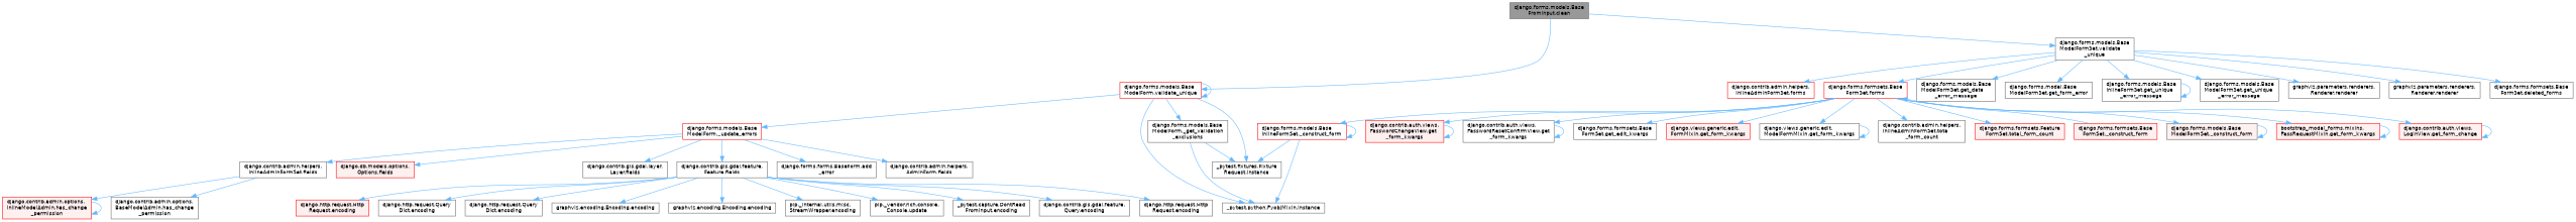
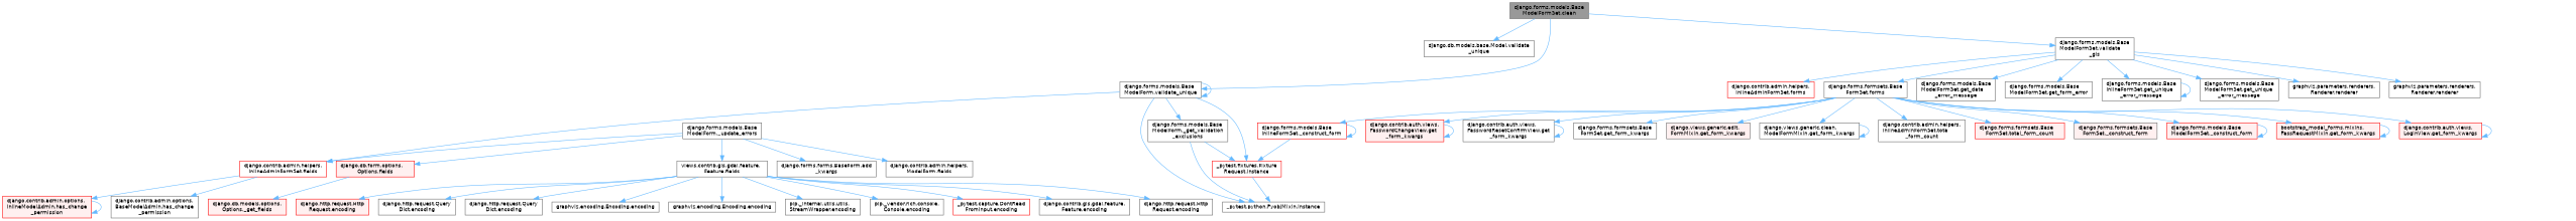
  digraph {
    fontname="DejaVu Sans"
    rankdir=TB
    node [color=grey40 fillcolor=white fontname="DejaVu Sans" fontsize=10 shape=box style=filled]
    edge [color=steelblue1 fontname="DejaVu Sans" fontsize=10 labelfontname=Helvetica labelfontsize=10 style=solid]
-   n1 [color=gray40 fillcolor=grey60 fontcolor=black height=0.2 label="django.forms.models.Base\lFromInput.clean" width=0.4]
-   n3 [color=red height=0.2 label="django.forms.models.Base\lModelForm.validate_unique" width=0.4]
-   n4 [height=0.2 label="django.forms.models.Base\lModelFormSet.validate\l_unique" width=0.4]
+   n1 [color=gray40 fillcolor=grey60 fontcolor=black height=0.2 label="django.forms.models.Base\lModelFormSet.clean" width=0.4]
+   n2 [height=0.2 label="django.db.models.base.Model.validate\l_unique" width=0.4]
+   n3 [height=0.2 label="django.forms.models.Base\lModelForm.validate_unique" width=0.4]
+   n4 [height=0.2 label="django.forms.models.Base\lModelFormSet.validate\l_gis" width=0.4]
    n5 [height=0.2 label="django.forms.models.Base\lModelForm._get_validation\l_exclusions" width=0.4]
-   n6 [height=0.2 label="_pytest.fixtures.Fixture\lRequest.instance" width=0.4]
+   n6 [color=red height=0.2 label="_pytest.fixtures.Fixture\lRequest.instance" width=0.4]
    n7 [height=0.2 label="_pytest.python.PyobjMixin.instance" width=0.4]
-   n8 [color=red height=0.2 label="django.forms.models.Base\lModelForm._update_errors" width=0.4]
-   n9 [height=0.2 label="django.forms.formsets.Base\lFormSet.deleted_forms" width=0.4]
+   n8 [height=0.2 label="django.forms.models.Base\lModelForm._update_errors" width=0.4]
    n10 [color=red height=0.2 label="django.contrib.admin.helpers.\lInlineAdminFormSet.forms" width=0.4]
-   n11 [color=red height=0.2 label="django.forms.formsets.Base\lFormSet.forms" width=0.4]
+   n11 [height=0.2 label="django.forms.formsets.Base\lFormSet.forms" width=0.4]
    n12 [height=0.2 label="django.forms.models.Base\lModelFormSet.get_date\l_error_message" width=0.4]
-   n13 [height=0.2 label="django.forms.modal.Base\lModelFormSet.get_form_error" width=0.4]
+   n13 [height=0.2 label="django.forms.models.Base\lModelFormSet.get_form_error" width=0.4]
    n14 [height=0.2 label="django.forms.models.Base\lInlineFormSet.get_unique\l_error_message" width=0.4]
    n15 [height=0.2 label="django.forms.models.Base\lModelFormSet.get_unique\l_error_message" width=0.4]
    n16 [height=0.2 label="graphviz.parameters.renderers.\lRenderer.renderer" width=0.4]
    n17 [height=0.2 label="graphviz.parameters.renderers.\lRenderer.renderer" width=0.4]
-   n18 [height=0.2 label="django.forms.forms.BaseForm.add\l_error" width=0.4]
-   n19 [height=0.2 label="django.contrib.admin.helpers.\lAdminForm.fields" width=0.4]
-   n20 [height=0.2 label="django.contrib.admin.helpers.\lInlineAdminFormSet.fields" width=0.4]
-   n21 [height=0.2 label="django.contrib.gis.gdal.feature.\lFeature.fields" width=0.4]
-   n22 [height=0.2 label="django.contrib.gis.gdal.layer.\lLayer.fields" width=0.4]
-   n23 [color=red fillcolor="#FFF0F0" height=0.2 label="django.db.models.options.\lOptions.fields" width=0.4]
+   n18 [height=0.2 label="django.forms.forms.BaseForm.add\l_kwargs" width=0.4]
+   n19 [height=0.2 label="django.contrib.admin.helpers.\lModelForm.fields" width=0.4]
+   n20 [color=red height=0.2 label="django.contrib.admin.helpers.\lInlineAdminFormSet.fields" width=0.4]
+   n21 [height=0.2 label="views.contrib.gis.gdal.feature.\lFeature.fields" width=0.4]
+   n23 [color=red fillcolor="#FFF0F0" height=0.2 label="django.db.form.options.\lOptions.fields" width=0.4]
    n24 [height=0.2 label="django.contrib.admin.options.\lBaseModelAdmin.has_change\l_permission" width=0.4]
    n25 [color=red fillcolor="#FFF0F0" height=0.2 label="django.contrib.admin.options.\lInlineModelAdmin.has_change\l_permission" width=0.4]
-   n26 [height=0.2 label="_pytest.capture.DontRead\lFromInput.encoding" width=0.4]
-   n27 [height=0.2 label="django.contrib.gis.gdal.feature.\lQuery.encoding" width=0.4]
+   n26 [color=red height=0.2 label="_pytest.capture.DontRead\lFromInput.encoding" width=0.4]
+   n27 [height=0.2 label="django.contrib.gis.gdal.feature.\lFeature.encoding" width=0.4]
    n28 [height=0.2 label="django.http.request.Http\lRequest.encoding" width=0.4]
    n29 [color=red fillcolor="#FFF0F0" height=0.2 label="django.http.request.Http\lRequest.encoding" width=0.4]
    n30 [height=0.2 label="django.http.request.Query\lDict.encoding" width=0.4]
    n31 [height=0.2 label="django.http.request.Query\lDict.encoding" width=0.4]
    n32 [height=0.2 label="graphviz.encoding.Encoding.encoding" width=0.4]
    n33 [height=0.2 label="graphviz.encoding.Encoding.encoding" width=0.4]
-   n34 [height=0.2 label="pip._internal.utils.misc.\lStreamWrapper.encoding" width=0.4]
-   n35 [height=0.2 label="pip._vendor.rich.console.\lConsole.update" width=0.4]
-   n37 [color=red fillcolor="#FFF0F0" height=0.2 label="django.forms.formsets.Base\lFormSet._construct_form" width=0.4]
+   n34 [height=0.2 label="pip._internal.utils.utils.\lStreamWrapper.encoding" width=0.4]
+   n35 [height=0.2 label="pip._vendor.rich.console.\lConsole.encoding" width=0.4]
+   n36 [color=red fillcolor="#FFF0F0" height=0.2 label="django.db.models.options.\lOptions._get_fields" width=0.4]
+   n37 [fillcolor="#FFF0F0" height=0.2 label="django.forms.formsets.Base\lFormSet._construct_form" width=0.4]
    n38 [color=red height=0.2 label="django.forms.models.Base\lInlineFormSet._construct_form" width=0.4]
-   n39 [fillcolor="#FFF0F0" height=0.2 label="django.forms.models.Base\lModelFormSet._construct_form" width=0.4]
+   n39 [color=red fillcolor="#FFF0F0" height=0.2 label="django.forms.models.Base\lModelFormSet._construct_form" width=0.4]
    n40 [color=red fillcolor="#FFF0F0" height=0.2 label="bootstrap_modal_forms.mixins.\lPassRequestMixin.get_form_kwargs" width=0.4]
-   n41 [color=red fillcolor="#FFF0F0" height=0.2 label="django.contrib.auth.views.\lLoginView.get_form_change" width=0.4]
+   n41 [color=red fillcolor="#FFF0F0" height=0.2 label="django.contrib.auth.views.\lLoginView.get_form_kwargs" width=0.4]
    n42 [color=red fillcolor="#FFF0F0" height=0.2 label="django.contrib.auth.views.\lPasswordChangeView.get\l_form_kwargs" width=0.4]
    n43 [height=0.2 label="django.contrib.auth.views.\lPasswordResetConfirmView.get\l_form_kwargs" width=0.4]
-   n44 [height=0.2 label="django.forms.formsets.Base\lFormSet.get_edit_kwargs" width=0.4]
-   n45 [color=red fillcolor="#FFF0F0" height=0.2 label="django.views.generic.edit.\lFormMixin.get_form_kwargs" width=0.4]
-   n46 [height=0.2 label="django.views.generic.edit.\lModelFormMixin.get_form_kwargs" width=0.4]
+   n44 [height=0.2 label="django.forms.formsets.Base\lFormSet.get_form_kwargs" width=0.4]
+   n45 [fillcolor="#FFF0F0" height=0.2 label="django.views.generic.edit.\lFormMixin.get_form_kwargs" width=0.4]
+   n46 [height=0.2 label="django.views.generic.clean.\lModelFormMixin.get_form_kwargs" width=0.4]
    n47 [height=0.2 label="django.contrib.admin.helpers.\lInlineAdminFormSet.total\l_form_count" width=0.4]
-   n48 [color=red fillcolor="#FFF0F0" height=0.2 label="django.forms.formsets.Feature\lFormSet.total_form_count" width=0.4]
+   n48 [color=red fillcolor="#FFF0F0" height=0.2 label="django.forms.formsets.Base\lFormSet.total_form_count" width=0.4]
+   n1 -> n2
    n1 -> n3
    n1 -> n4
    n3 -> n3
    n3 -> n5
    n3 -> n6
    n3 -> n7
-   n3 -> n8
-   n4 -> n9
+   n3 -> n20
    n4 -> n10
    n4 -> n11
    n4 -> n12
    n4 -> n13
    n4 -> n14
    n4 -> n15
    n4 -> n16
    n4 -> n17
    n5 -> n6
    n5 -> n7
    n8 -> n18
    n8 -> n19
    n8 -> n20
    n8 -> n21
-   n8 -> n22
    n8 -> n23
-   n37 -> n11
+   n11 -> n37
    n11 -> n38
    n11 -> n39
    n11 -> n40
    n11 -> n41
    n11 -> n42
    n11 -> n43
    n11 -> n44
    n11 -> n45
    n11 -> n46
    n11 -> n47
    n11 -> n48
    n14 -> n14
    n20 -> n24
    n20 -> n25
    n21 -> n26
    n21 -> n27
    n21 -> n28
    n21 -> n29
    n21 -> n30
    n21 -> n31
    n21 -> n32
    n21 -> n33
    n21 -> n34
    n21 -> n35
+   n23 -> n36
    n25 -> n25
    n38 -> n6
-   n38 -> n7
+   n6 -> n7
    n38 -> n38
    n39 -> n39
    n40 -> n40
    n41 -> n41
    n42 -> n42
    n43 -> n43
    n46 -> n46
  }
